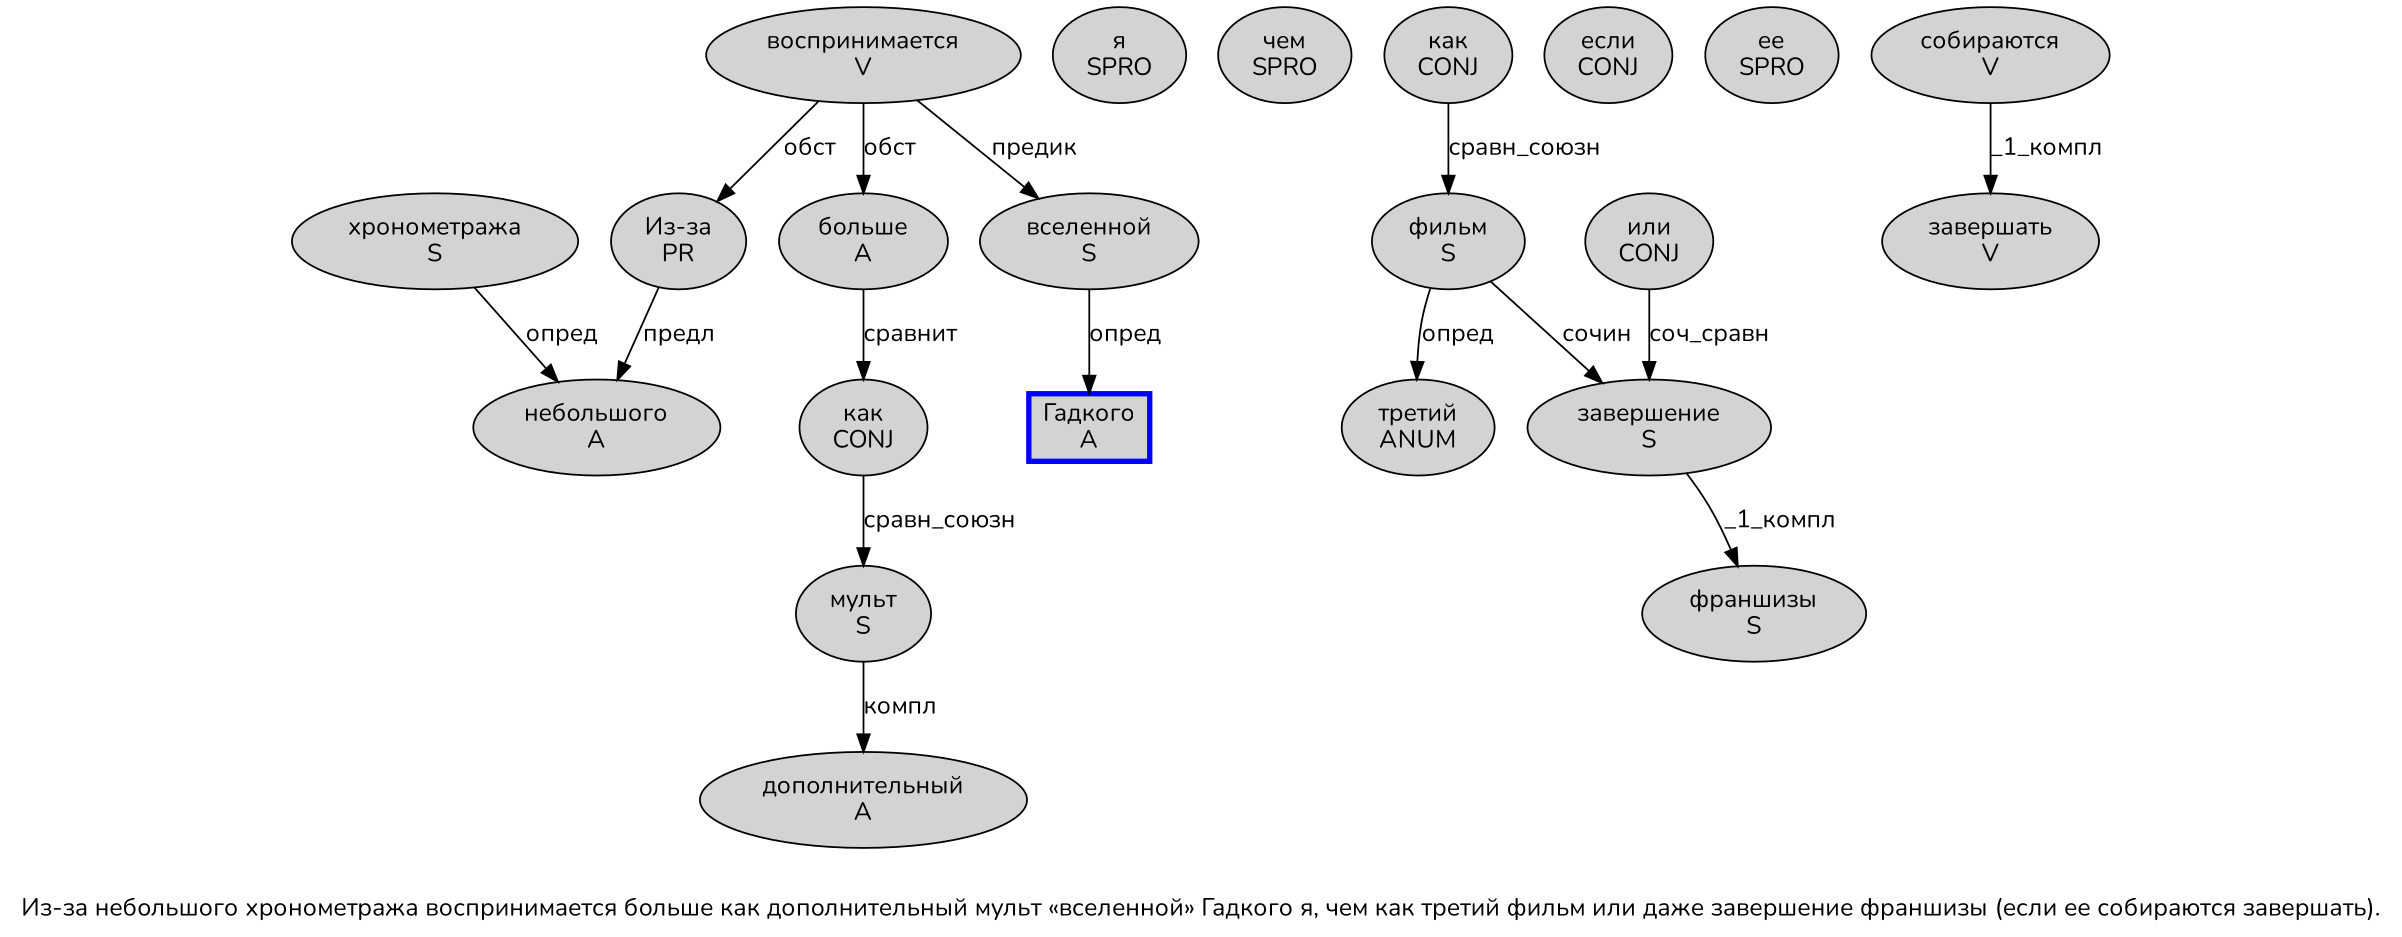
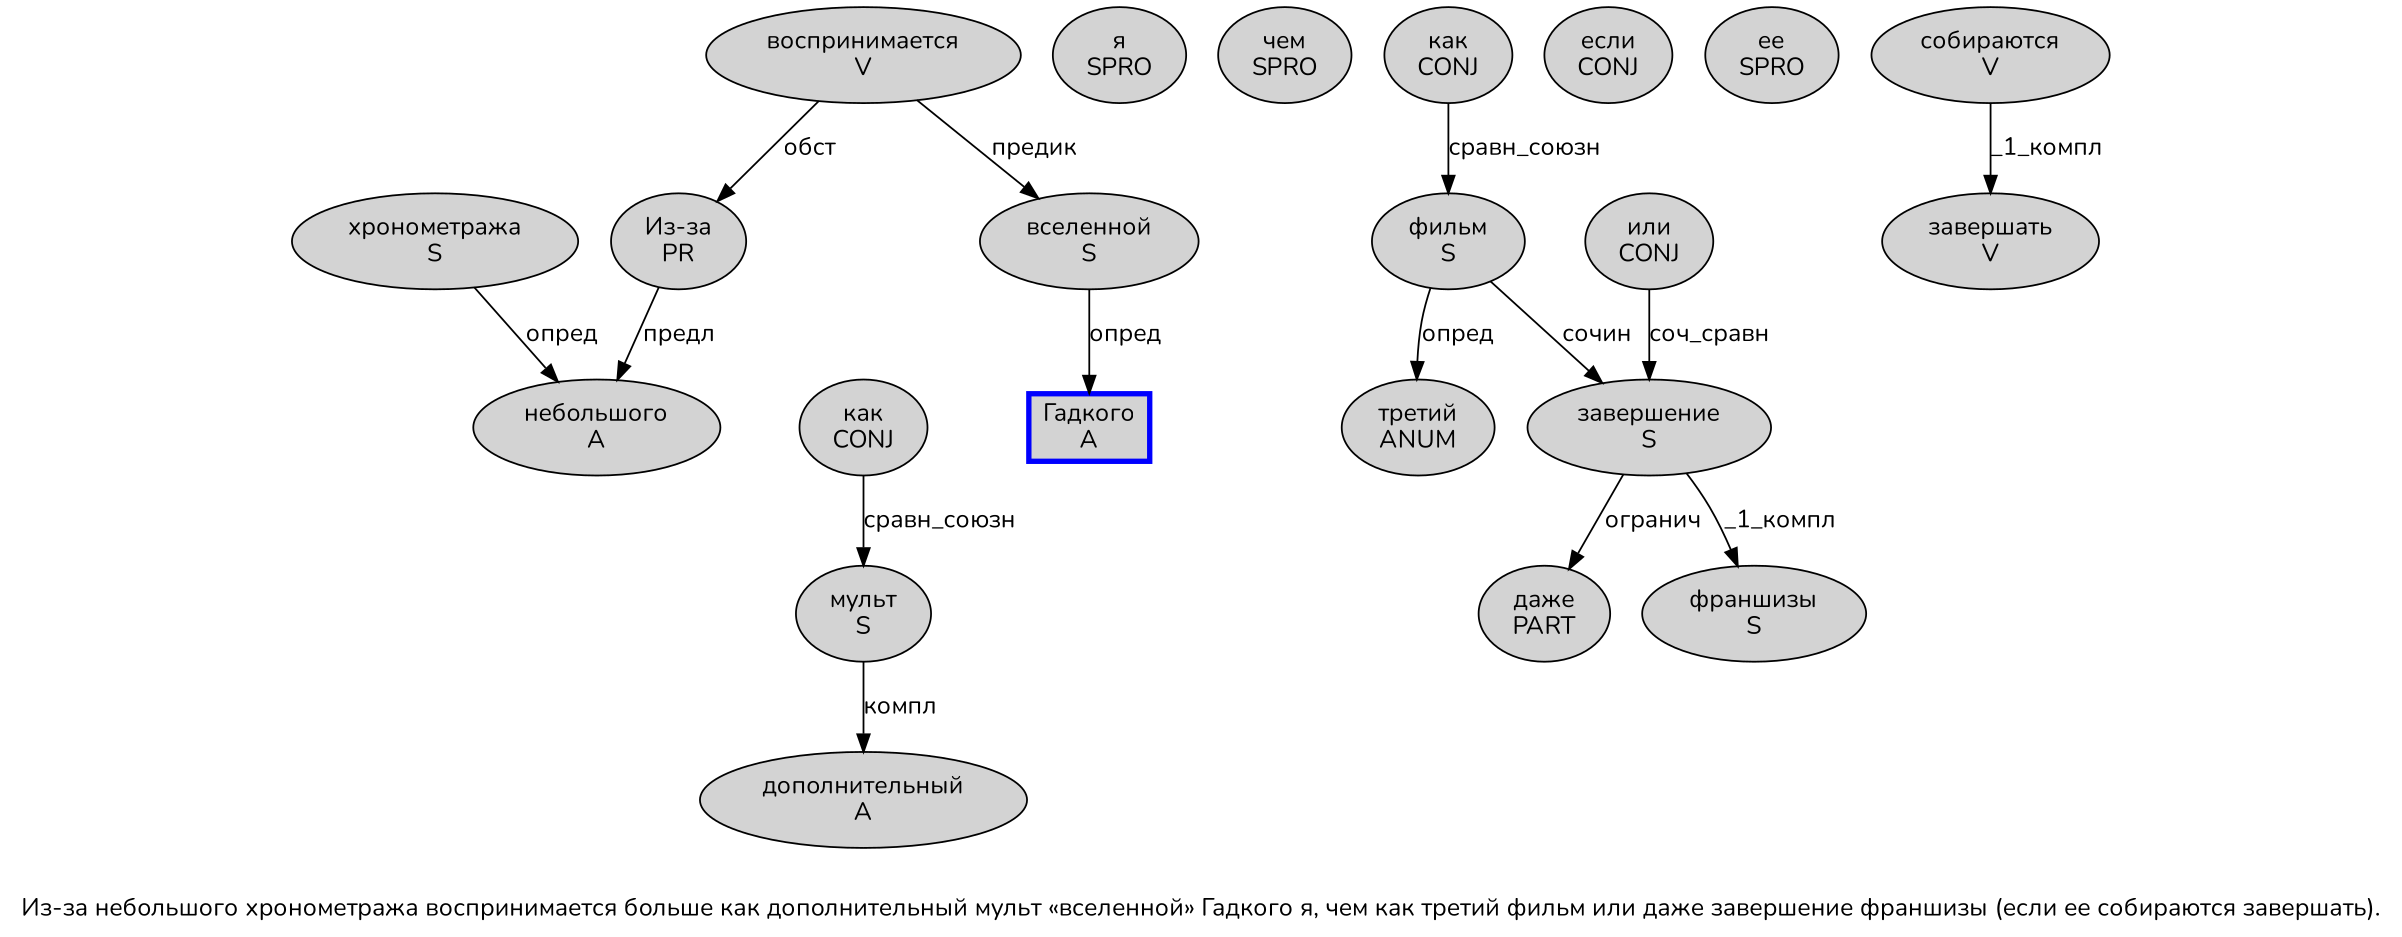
  digraph {
    fontname=Nunito
    label="Из-за небольшого хронометража воспринимается больше как дополнительный мульт «вселенной» Гадкого я, чем как третий фильм или даже завершение франшизы (если ее собираются завершать)."
    node [fillcolor=lightgray fontname=Nunito penwidth=1 shape=ellipse style=filled]
    edge [fontname=Nunito]
    n1 [label="Из-за\nPR"]
    n2 [label="небольшого\nA"]
    n3 [label="хронометража\nS"]
    n4 [label="воспринимается\nV"]
-   n5 [label="больше\nA"]
    n6 [label="вселенной\nS"]
    n7 [label="как\nCONJ"]
    n8 [color=blue label="Гадкого\nA" penwidth=3 shape=box]
    n9 [label="мульт\nS"]
    n10 [label="дополнительный\nA"]
    n11 [label="я\nSPRO"]
    n12 [label="чем\nSPRO"]
    n13 [label="как\nCONJ"]
    n14 [label="фильм\nS"]
    n15 [label="третий\nANUM"]
    n16 [label="завершение\nS"]
    n17 [label="или\nCONJ"]
+   n18 [label="даже\nPART"]
    n19 [label="франшизы\nS"]
    n20 [label="если\nCONJ"]
    n21 [label="ее\nSPRO"]
    n22 [label="собираются\nV"]
    n23 [label="завершать\nV"]
    n1 -> n2 [label="предл"]
    n3 -> n2 [label="опред"]
    n4 -> n1 [label="обст"]
-   n4 -> n5 [label="обст"]
    n4 -> n6 [label="предик"]
-   n5 -> n7 [label="сравнит"]
    n6 -> n8 [label="опред"]
    n7 -> n9 [label="сравн_союзн"]
    n9 -> n10 [label="компл"]
    n13 -> n14 [label="сравн_союзн"]
    n14 -> n15 [label="опред"]
    n14 -> n16 [label="сочин"]
+   n16 -> n18 [label="огранич"]
    n16 -> n19 [label="_1_компл"]
    n17 -> n16 [label="соч_сравн"]
    n22 -> n23 [label="_1_компл"]
  }
